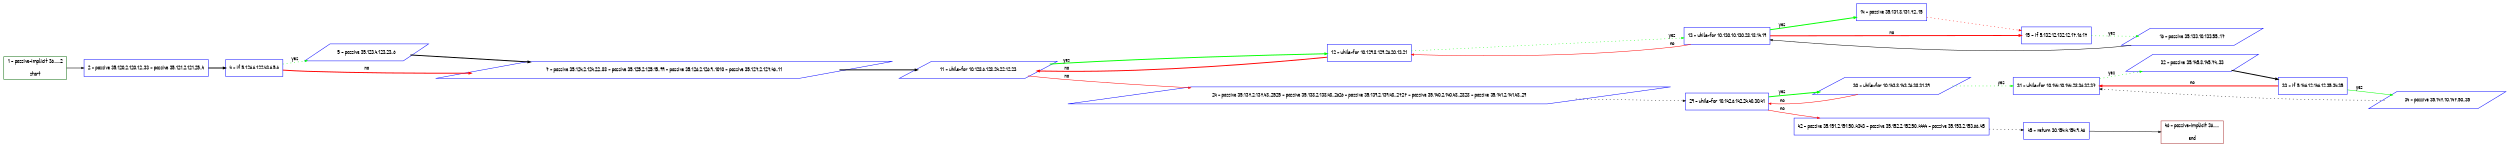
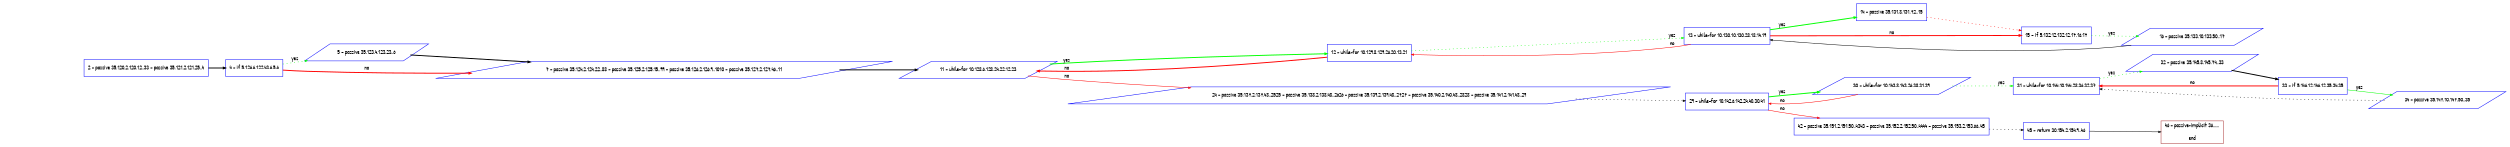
  digraph {
    bgcolor=white
    compound=true
    fillcolor="#FFFFCC"
    fontname="Patrick Hand"
    fontsize=12
    pack=true
    packmode=clust
    rankdir=LR
    style="rounded,filled"
    node [color="#0000ff" compound=true fillcolor="#ffffff" fixedsize=false fontname="Patrick Hand" fontsize=12 node_initialized=no shape=box style=filled]
    edge [arrowhead=normal arrowsize=0.5 arrowtail=none color="#000000" compound=true dir=forward fontcolor=black fontname="Patrick Hand" fontsize=12 style=bold]
    n1 [label="2 - passive 35,120,2,120,12,,33 - passive 35,121,2,121,25,,4"]
    n2 [label="4 - if 5,126,6,122,43,6,5,6"]
    n3 [label="5 - passive 35,123,4,123,23,,6" shape=parallelogram]
    n4 [label="7 - passive 35,124,2,124,22,,88 - passive 35,125,2,125,15,,99 - passive 35,126,2,126,9,,1010 - passive 35,127,2,127,46,,11" shape=parallelogram]
-   n5 [color="#006400" label="1 - passive-implicit 36,,,,,,2\n\nstart"]
    n6 [label="11 - while-for 10,128,6,128,24,22,12,23" shape=parallelogram]
    n7 [label="12 - while-for 10,129,8,129,26,20,13,21"]
    n8 [label="24 - passive 35,137,2,137,48,,2525 - passive 35,138,2,138,48,,2626 - passive 35,139,2,139,48,,2727 - passive 35,140,2,140,48,,2828 - passive 35,141,2,141,48,,29" shape=parallelogram]
    n9 [label="13 - while-for 10,130,10,130,28,18,14,19"]
    n10 [label="29 - while-for 10,142,6,142,24,40,30,41"]
    n11 [label="14 - passive 35,131,8,131,72,,15"]
    n12 [label="15 - if 5,132,12,132,12,17,16,17"]
    n13 [label="30 - while-for 10,143,8,143,26,38,31,39" shape=parallelogram]
    n14 [label="42 - passive 35,151,2,151,50,,4343 - passive 35,152,2,152,50,,4444 - passive 35,153,2,153,66,,45"]
-   n15 [label="16 - passive 35,133,10,133,55,,17" shape=parallelogram]
+   n15 [label="16 - passive 35,133,10,133,50,,17" shape=parallelogram]
    n16 [label="31 - while-for 10,144,10,144,28,36,32,37"]
-   n17 [label="45 - return 30,154,4,154,9,,46"]
+   n17 [label="45 - return 30,154,2,154,9,,46"]
    n18 [label="32 - passive 35,145,8,145,74,,33" shape=parallelogram]
    n19 [color="#a52a2a" label="46 - passive-implicit 36,,,,,,\n\nend"]
    n20 [label="33 - if 5,146,12,146,12,35,34,35"]
    n21 [label="34 - passive 35,147,10,147,50,,35" shape=parallelogram]
    n1 -> n2
    n2 -> n3 [color="#00ff00" label=yes style=dotted]
    n2 -> n4 [color="#ff0000" label=no]
    n3 -> n4
    n4 -> n6
-   n5 -> n1 [style=solid]
    n6 -> n7 [color="#00ff00" label=yes]
    n6 -> n8 [color="#ff0000" label=no style=solid]
    n7 -> n6 [color="#ff0000" label=no]
    n7 -> n9 [color="#00ff00" label=yes style=dotted]
    n8 -> n10 [style=dotted]
    n9 -> n7 [color="#ff0000" label=no style=solid]
    n9 -> n11 [color="#00ff00" label=yes]
    n9 -> n12 [color="#ff0000" label=no]
    n10 -> n13 [color="#00ff00" label=yes]
    n10 -> n14 [color="#ff0000" label=no style=solid]
    n11 -> n12 [color="#ff0000" style=dotted]
    n12 -> n15 [color="#00ff00" label=yes style=dotted]
    n13 -> n10 [color="#ff0000" label=no style=solid]
    n13 -> n16 [color="#00ff00" label=yes style=dotted]
    n14 -> n17 [style=dotted]
    n15 -> n9 [style=solid]
    n16 -> n18 [color="#00ff00" label=yes style=dotted]
    n17 -> n19 [style=solid]
    n18 -> n20
    n20 -> n16 [color="#ff0000" label=no]
    n20 -> n21 [color="#00ff00" label=yes style=solid]
    n21 -> n16 [style=dotted]
  }
